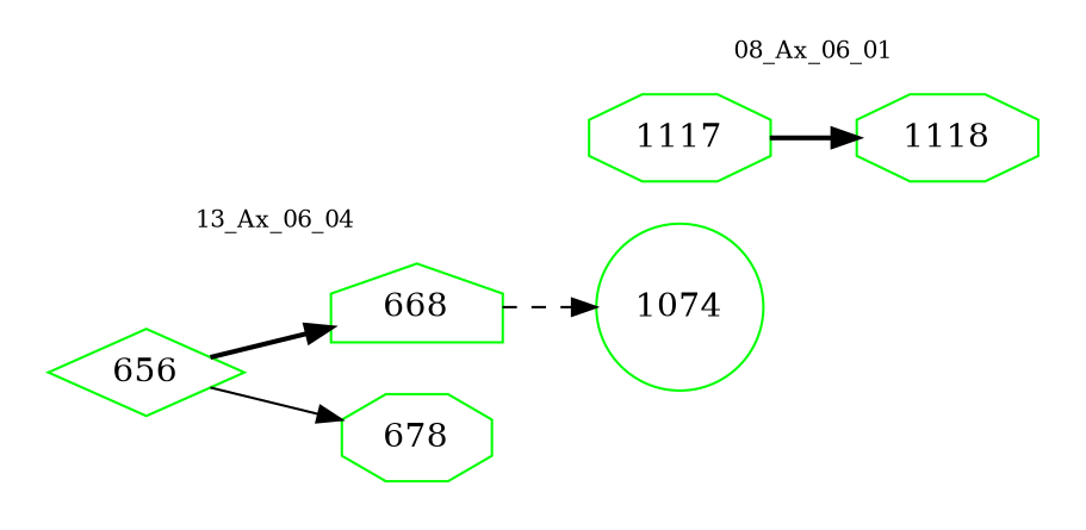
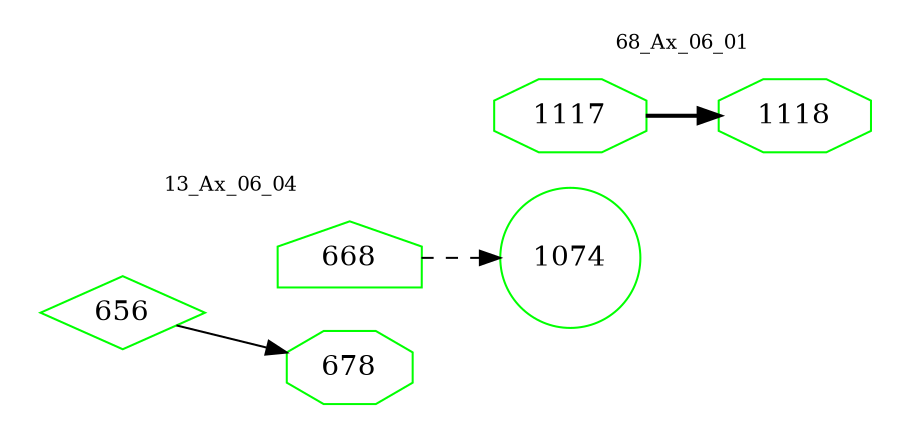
  digraph {
    rankdir=LR
    node [color=green shape=octagon]
    edge [color=black style=bold]
    n1 [label=656 shape=diamond]
    n2 [label=678]
    n3 [label=668 shape=house]
    n4 [label=1117]
    n5 [label=1074 shape=circle]
    n6 [label=1118]
    subgraph cluster_1 {
      color=white
      fontsize=10
      label="13_Ax_06_04"
      n1
      n2
      n3
    }
    subgraph cluster_2 {
      color=white
      fontsize=10
-     label="08_Ax_06_01"
+     label="68_Ax_06_01"
      n4
      n5
      n6
    }
    n1 -> n2 [style=solid]
-   n1 -> n3
    n3 -> n5 [style=dashed]
    n4 -> n6
  }
